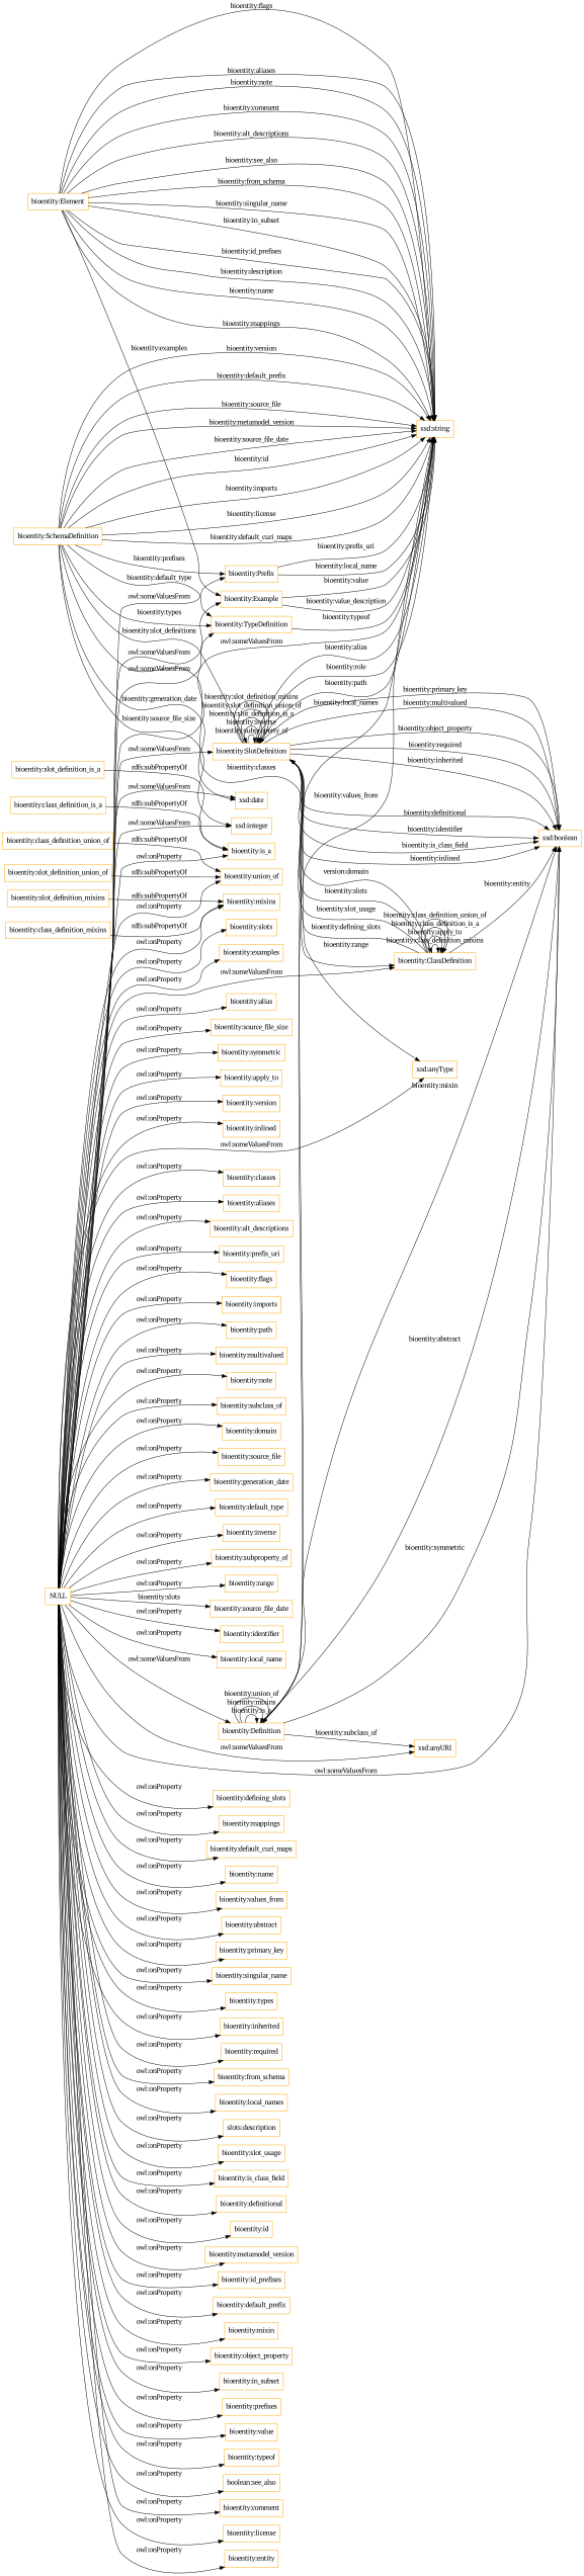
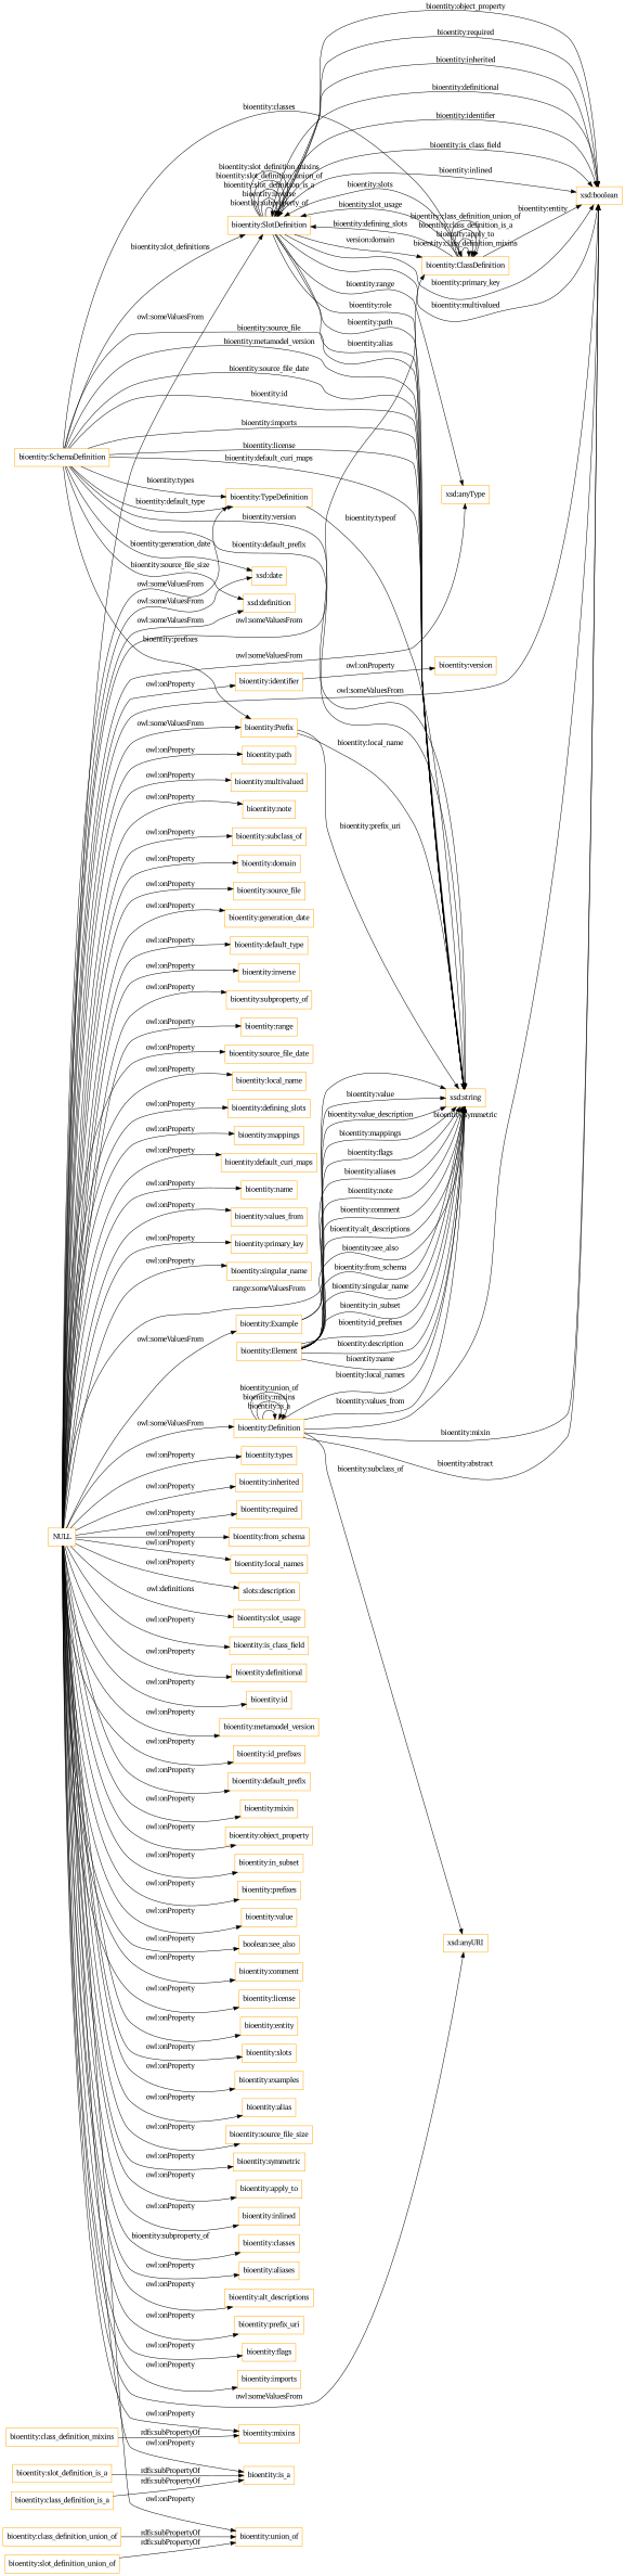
  digraph {
    fontname="PT Serif"
    rankdir=LR
    node [color=orange fontname="PT Serif" shape=rectangle]
    edge [fontname="PT Serif"]
    "bioentity:SlotDefinition"
    "bioentity:ClassDefinition"
    "xsd:anyType"
    "xsd:boolean"
    "xsd:string"
    "bioentity:Definition"
    "xsd:anyURI"
    "bioentity:SchemaDefinition"
    "bioentity:TypeDefinition"
    "bioentity:Prefix"
    "xsd:date"
-   "xsd:integer"
+   "xsd:integer" [label="xsd:definition"]
    "bioentity:Element"
    "bioentity:Example"
    "bioentity:class_definition_is_a"
    "bioentity:is_a"
    "bioentity:class_definition_union_of"
    "bioentity:union_of"
    "bioentity:slot_definition_is_a"
    "bioentity:class_definition_mixins"
    "bioentity:mixins"
    "bioentity:slot_definition_union_of"
-   "bioentity:slot_definition_mixins"
    NULL
    "bioentity:types"
    "bioentity:inherited"
    "bioentity:required"
    "bioentity:from_schema"
    "bioentity:local_names"
    n30 [label="slots:description"]
    "bioentity:slot_usage"
    "bioentity:is_class_field"
    "bioentity:definitional"
    "bioentity:id"
    "bioentity:metamodel_version"
    "bioentity:id_prefixes"
    "bioentity:default_prefix"
    "bioentity:mixin"
    "bioentity:object_property"
    "bioentity:in_subset"
    "bioentity:prefixes"
    "bioentity:value"
-   "bioentity:typeof"
    n44 [label="boolean:see_also"]
    "bioentity:comment"
    "bioentity:license"
    "bioentity:entity"
    "bioentity:slots"
    "bioentity:examples"
    "bioentity:alias"
    "bioentity:source_file_size"
    "bioentity:symmetric"
    "bioentity:apply_to"
    "bioentity:version"
    "bioentity:inlined"
    "bioentity:classes"
    "bioentity:aliases"
    "bioentity:alt_descriptions"
    "bioentity:prefix_uri"
    "bioentity:flags"
    "bioentity:imports"
    "bioentity:path"
    "bioentity:multivalued"
    "bioentity:note"
    "bioentity:subclass_of"
    "bioentity:domain"
    "bioentity:source_file"
    "bioentity:generation_date"
    "bioentity:default_type"
    "bioentity:inverse"
    "bioentity:subproperty_of"
    "bioentity:range"
    "bioentity:source_file_date"
    "bioentity:identifier"
    "bioentity:local_name"
    "bioentity:defining_slots"
    "bioentity:mappings"
    "bioentity:default_curi_maps"
    "bioentity:name"
    "bioentity:values_from"
-   "bioentity:abstract"
    "bioentity:primary_key"
    "bioentity:singular_name"
    "bioentity:SlotDefinition" -> "bioentity:SlotDefinition" [label="bioentity:subproperty_of"]
    "bioentity:SlotDefinition" -> "bioentity:SlotDefinition" [label="bioentity:inverse"]
    "bioentity:SlotDefinition" -> "bioentity:SlotDefinition" [label="bioentity:slot_definition_is_a"]
    "bioentity:SlotDefinition" -> "bioentity:SlotDefinition" [label="bioentity:slot_definition_union_of"]
    "bioentity:SlotDefinition" -> "bioentity:SlotDefinition" [label="bioentity:slot_definition_mixins"]
    "bioentity:SlotDefinition" -> "bioentity:ClassDefinition" [label="version:domain"]
    "bioentity:SlotDefinition" -> "xsd:anyType" [label="bioentity:range"]
    "bioentity:SlotDefinition" -> "xsd:boolean" [label="bioentity:primary_key"]
    "bioentity:SlotDefinition" -> "xsd:boolean" [label="bioentity:multivalued"]
    "bioentity:SlotDefinition" -> "xsd:boolean" [label="bioentity:object_property"]
    "bioentity:SlotDefinition" -> "xsd:boolean" [label="bioentity:required"]
    "bioentity:SlotDefinition" -> "xsd:boolean" [label="bioentity:inherited"]
    "bioentity:SlotDefinition" -> "xsd:boolean" [label="bioentity:definitional"]
    "bioentity:SlotDefinition" -> "xsd:boolean" [label="bioentity:identifier"]
    "bioentity:SlotDefinition" -> "xsd:boolean" [label="bioentity:is_class_field"]
    "bioentity:SlotDefinition" -> "xsd:boolean" [label="bioentity:inlined"]
    "bioentity:SlotDefinition" -> "xsd:string" [label="bioentity:path"]
    "bioentity:SlotDefinition" -> "xsd:string" [label="bioentity:alias"]
    "bioentity:SlotDefinition" -> "xsd:string" [label="bioentity:role"]
    "bioentity:ClassDefinition" -> "bioentity:SlotDefinition" [label="bioentity:slots"]
    "bioentity:ClassDefinition" -> "bioentity:SlotDefinition" [label="bioentity:slot_usage"]
    "bioentity:ClassDefinition" -> "bioentity:SlotDefinition" [label="bioentity:defining_slots"]
    "bioentity:ClassDefinition" -> "bioentity:ClassDefinition" [label="bioentity:class_definition_mixins"]
    "bioentity:ClassDefinition" -> "bioentity:ClassDefinition" [label="bioentity:apply_to"]
    "bioentity:ClassDefinition" -> "bioentity:ClassDefinition" [label="bioentity:class_definition_is_a"]
    "bioentity:ClassDefinition" -> "bioentity:ClassDefinition" [label="bioentity:class_definition_union_of"]
    "bioentity:ClassDefinition" -> "xsd:boolean" [label="bioentity:entity"]
    "bioentity:Definition" -> "xsd:boolean" [label="bioentity:mixin"]
    "bioentity:Definition" -> "xsd:boolean" [label="bioentity:abstract"]
    "bioentity:Definition" -> "xsd:boolean" [label="bioentity:symmetric"]
    "bioentity:Definition" -> "xsd:string" [label="bioentity:local_names"]
    "bioentity:Definition" -> "xsd:string" [label="bioentity:values_from"]
    "bioentity:Definition" -> "bioentity:Definition" [label="bioentity:is_a"]
    "bioentity:Definition" -> "bioentity:Definition" [label="bioentity:mixins"]
    "bioentity:Definition" -> "bioentity:Definition" [label="bioentity:union_of"]
    "bioentity:Definition" -> "xsd:anyURI" [label="bioentity:subclass_of"]
    "bioentity:SchemaDefinition" -> "bioentity:SlotDefinition" [label="bioentity:slot_definitions"]
    "bioentity:SchemaDefinition" -> "bioentity:ClassDefinition" [label="bioentity:classes"]
    "bioentity:SchemaDefinition" -> "xsd:string" [label="bioentity:version"]
    "bioentity:SchemaDefinition" -> "xsd:string" [label="bioentity:default_prefix"]
    "bioentity:SchemaDefinition" -> "xsd:string" [label="bioentity:source_file"]
    "bioentity:SchemaDefinition" -> "xsd:string" [label="bioentity:metamodel_version"]
    "bioentity:SchemaDefinition" -> "xsd:string" [label="bioentity:source_file_date"]
    "bioentity:SchemaDefinition" -> "xsd:string" [label="bioentity:id"]
    "bioentity:SchemaDefinition" -> "xsd:string" [label="bioentity:imports"]
    "bioentity:SchemaDefinition" -> "xsd:string" [label="bioentity:license"]
    "bioentity:SchemaDefinition" -> "xsd:string" [label="bioentity:default_curi_maps"]
    "bioentity:SchemaDefinition" -> "bioentity:TypeDefinition" [label="bioentity:types"]
    "bioentity:SchemaDefinition" -> "bioentity:TypeDefinition" [label="bioentity:default_type"]
    "bioentity:SchemaDefinition" -> "bioentity:Prefix" [label="bioentity:prefixes"]
    "bioentity:SchemaDefinition" -> "xsd:date" [label="bioentity:generation_date"]
    "bioentity:SchemaDefinition" -> "xsd:integer" [label="bioentity:source_file_size"]
    "bioentity:TypeDefinition" -> "xsd:string" [label="bioentity:typeof"]
    "bioentity:Prefix" -> "xsd:string" [label="bioentity:prefix_uri"]
    "bioentity:Prefix" -> "xsd:string" [label="bioentity:local_name"]
    "bioentity:Element" -> "xsd:string" [label="bioentity:id_prefixes"]
    "bioentity:Element" -> "xsd:string" [label="bioentity:description"]
    "bioentity:Element" -> "xsd:string" [label="bioentity:name"]
    "bioentity:Element" -> "xsd:string" [label="bioentity:mappings"]
    "bioentity:Element" -> "xsd:string" [label="bioentity:flags"]
    "bioentity:Element" -> "xsd:string" [label="bioentity:aliases"]
    "bioentity:Element" -> "xsd:string" [label="bioentity:note"]
    "bioentity:Element" -> "xsd:string" [label="bioentity:comment"]
    "bioentity:Element" -> "xsd:string" [label="bioentity:alt_descriptions"]
    "bioentity:Element" -> "xsd:string" [label="bioentity:see_also"]
    "bioentity:Element" -> "xsd:string" [label="bioentity:from_schema"]
    "bioentity:Element" -> "xsd:string" [label="bioentity:singular_name"]
    "bioentity:Element" -> "xsd:string" [label="bioentity:in_subset"]
-   "bioentity:Element" -> "bioentity:Example" [label="bioentity:examples"]
    "bioentity:Example" -> "xsd:string" [label="bioentity:value"]
    "bioentity:Example" -> "xsd:string" [label="bioentity:value_description"]
    "bioentity:class_definition_is_a" -> "bioentity:is_a" [label="rdfs:subPropertyOf"]
    "bioentity:class_definition_union_of" -> "bioentity:union_of" [label="rdfs:subPropertyOf"]
    "bioentity:slot_definition_is_a" -> "bioentity:is_a" [label="rdfs:subPropertyOf"]
    "bioentity:class_definition_mixins" -> "bioentity:mixins" [label="rdfs:subPropertyOf"]
    "bioentity:slot_definition_union_of" -> "bioentity:union_of" [label="rdfs:subPropertyOf"]
-   "bioentity:slot_definition_mixins" -> "bioentity:mixins" [label="rdfs:subPropertyOf"]
    NULL -> "bioentity:SlotDefinition" [label="owl:someValuesFrom"]
    NULL -> "bioentity:ClassDefinition" [label="owl:someValuesFrom"]
    NULL -> "xsd:anyType" [label="owl:someValuesFrom"]
    NULL -> "xsd:boolean" [label="owl:someValuesFrom"]
-   NULL -> "xsd:string" [label="owl:someValuesFrom"]
+   NULL -> "xsd:string" [label="range:someValuesFrom"]
    NULL -> "bioentity:Definition" [label="owl:someValuesFrom"]
    NULL -> "xsd:anyURI" [label="owl:someValuesFrom"]
    NULL -> "bioentity:TypeDefinition" [label="owl:someValuesFrom"]
    NULL -> "bioentity:Prefix" [label="owl:someValuesFrom"]
    NULL -> "xsd:date" [label="owl:someValuesFrom"]
    NULL -> "xsd:integer" [label="owl:someValuesFrom"]
    NULL -> "bioentity:Example" [label="owl:someValuesFrom"]
    NULL -> "bioentity:is_a" [label="owl:onProperty"]
    NULL -> "bioentity:union_of" [label="owl:onProperty"]
    NULL -> "bioentity:mixins" [label="owl:onProperty"]
    NULL -> "bioentity:types" [label="owl:onProperty"]
    NULL -> "bioentity:inherited" [label="owl:onProperty"]
    NULL -> "bioentity:required" [label="owl:onProperty"]
    NULL -> "bioentity:from_schema" [label="owl:onProperty"]
    NULL -> "bioentity:local_names" [label="owl:onProperty"]
    NULL -> n30 [label="owl:onProperty"]
-   NULL -> "bioentity:slot_usage" [label="owl:onProperty"]
+   NULL -> "bioentity:slot_usage" [label="owl:definitions"]
    NULL -> "bioentity:is_class_field" [label="owl:onProperty"]
    NULL -> "bioentity:definitional" [label="owl:onProperty"]
    NULL -> "bioentity:id" [label="owl:onProperty"]
    NULL -> "bioentity:metamodel_version" [label="owl:onProperty"]
    NULL -> "bioentity:id_prefixes" [label="owl:onProperty"]
    NULL -> "bioentity:default_prefix" [label="owl:onProperty"]
    NULL -> "bioentity:mixin" [label="owl:onProperty"]
    NULL -> "bioentity:object_property" [label="owl:onProperty"]
    NULL -> "bioentity:in_subset" [label="owl:onProperty"]
    NULL -> "bioentity:prefixes" [label="owl:onProperty"]
    NULL -> "bioentity:value" [label="owl:onProperty"]
-   NULL -> "bioentity:typeof" [label="owl:onProperty"]
    NULL -> n44 [label="owl:onProperty"]
    NULL -> "bioentity:comment" [label="owl:onProperty"]
    NULL -> "bioentity:license" [label="owl:onProperty"]
    NULL -> "bioentity:entity" [label="owl:onProperty"]
    NULL -> "bioentity:slots" [label="owl:onProperty"]
    NULL -> "bioentity:examples" [label="owl:onProperty"]
    NULL -> "bioentity:alias" [label="owl:onProperty"]
    NULL -> "bioentity:source_file_size" [label="owl:onProperty"]
    NULL -> "bioentity:symmetric" [label="owl:onProperty"]
    NULL -> "bioentity:apply_to" [label="owl:onProperty"]
-   NULL -> "bioentity:version" [label="owl:onProperty"]
+   "bioentity:identifier" -> "bioentity:version" [label="owl:onProperty"]
    NULL -> "bioentity:inlined" [label="owl:onProperty"]
-   NULL -> "bioentity:classes" [label="owl:onProperty"]
+   NULL -> "bioentity:classes" [label="bioentity:subproperty_of"]
    NULL -> "bioentity:aliases" [label="owl:onProperty"]
    NULL -> "bioentity:alt_descriptions" [label="owl:onProperty"]
    NULL -> "bioentity:prefix_uri" [label="owl:onProperty"]
    NULL -> "bioentity:flags" [label="owl:onProperty"]
    NULL -> "bioentity:imports" [label="owl:onProperty"]
    NULL -> "bioentity:path" [label="owl:onProperty"]
    NULL -> "bioentity:multivalued" [label="owl:onProperty"]
    NULL -> "bioentity:note" [label="owl:onProperty"]
    NULL -> "bioentity:subclass_of" [label="owl:onProperty"]
    NULL -> "bioentity:domain" [label="owl:onProperty"]
    NULL -> "bioentity:source_file" [label="owl:onProperty"]
    NULL -> "bioentity:generation_date" [label="owl:onProperty"]
    NULL -> "bioentity:default_type" [label="owl:onProperty"]
    NULL -> "bioentity:inverse" [label="owl:onProperty"]
    NULL -> "bioentity:subproperty_of" [label="owl:onProperty"]
    NULL -> "bioentity:range" [label="owl:onProperty"]
-   NULL -> "bioentity:source_file_date" [label="bioentity:slots"]
+   NULL -> "bioentity:source_file_date" [label="owl:onProperty"]
    NULL -> "bioentity:identifier" [label="owl:onProperty"]
    NULL -> "bioentity:local_name" [label="owl:onProperty"]
    NULL -> "bioentity:defining_slots" [label="owl:onProperty"]
    NULL -> "bioentity:mappings" [label="owl:onProperty"]
    NULL -> "bioentity:default_curi_maps" [label="owl:onProperty"]
    NULL -> "bioentity:name" [label="owl:onProperty"]
    NULL -> "bioentity:values_from" [label="owl:onProperty"]
-   NULL -> "bioentity:abstract" [label="owl:onProperty"]
    NULL -> "bioentity:primary_key" [label="owl:onProperty"]
    NULL -> "bioentity:singular_name" [label="owl:onProperty"]
  }
